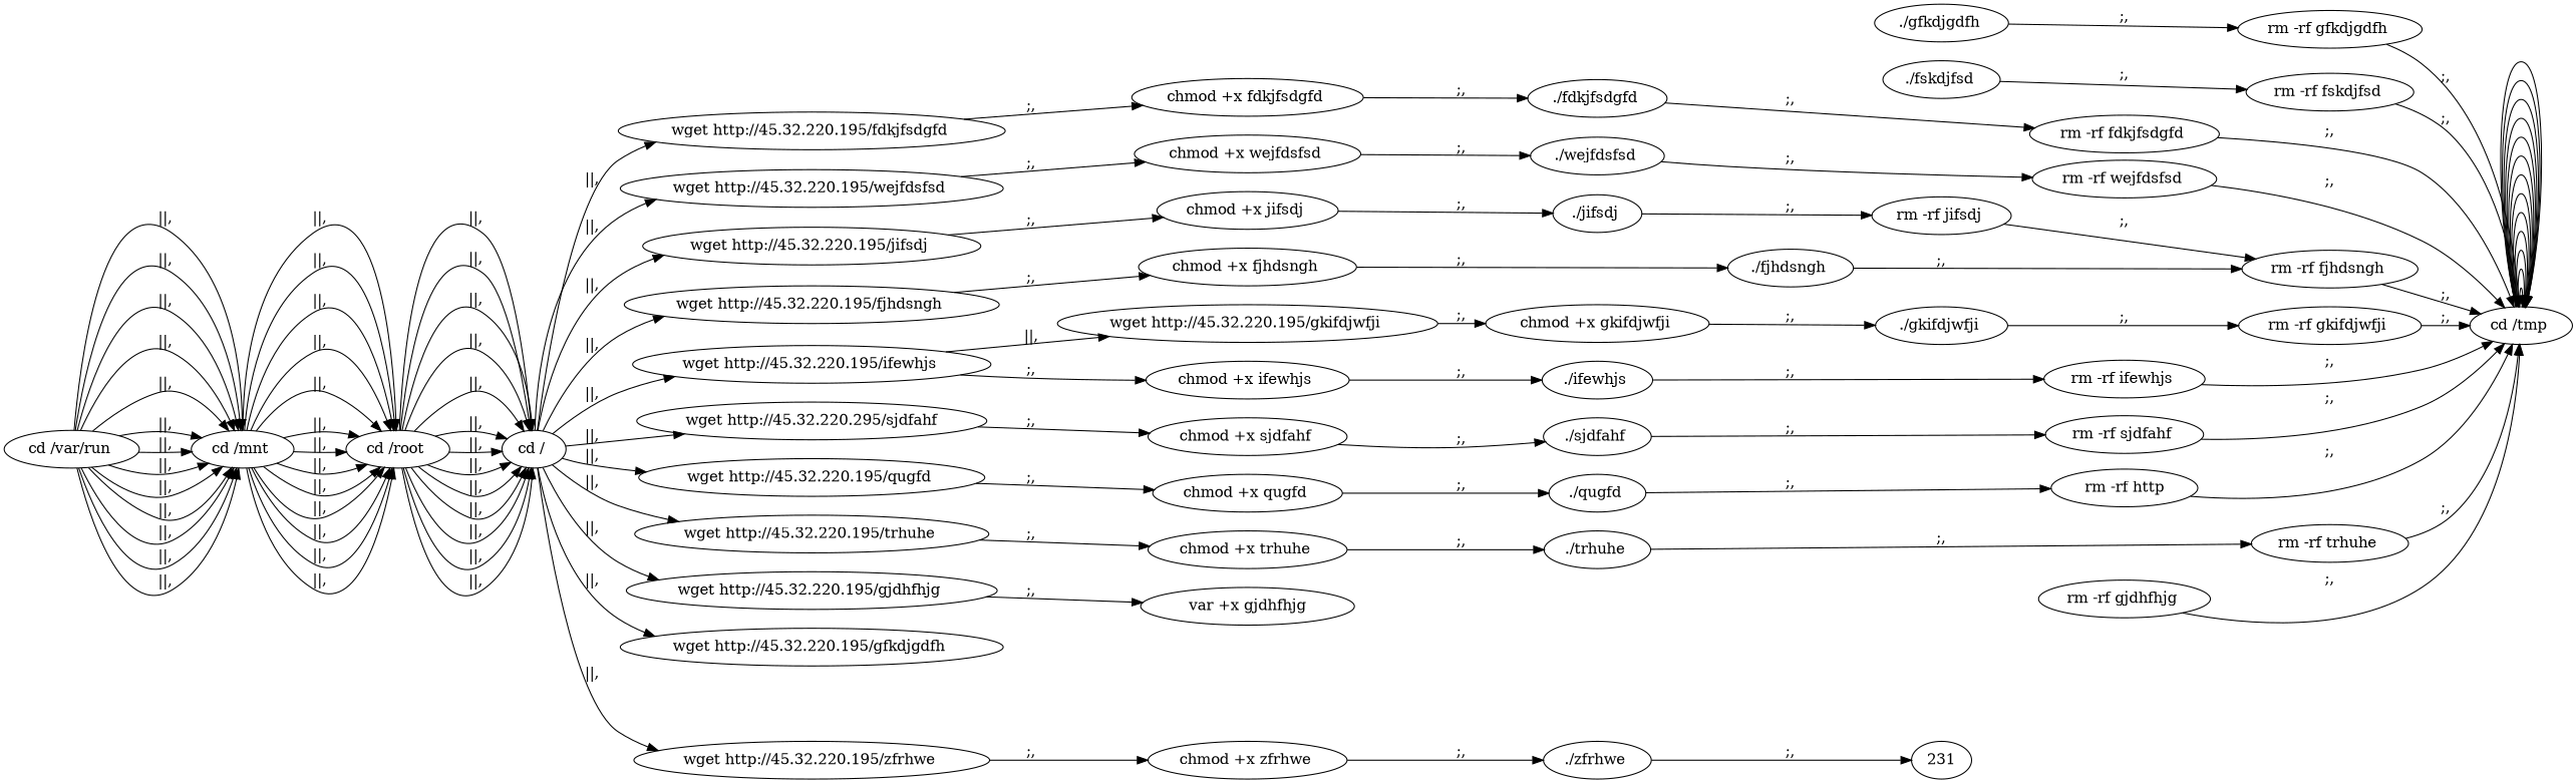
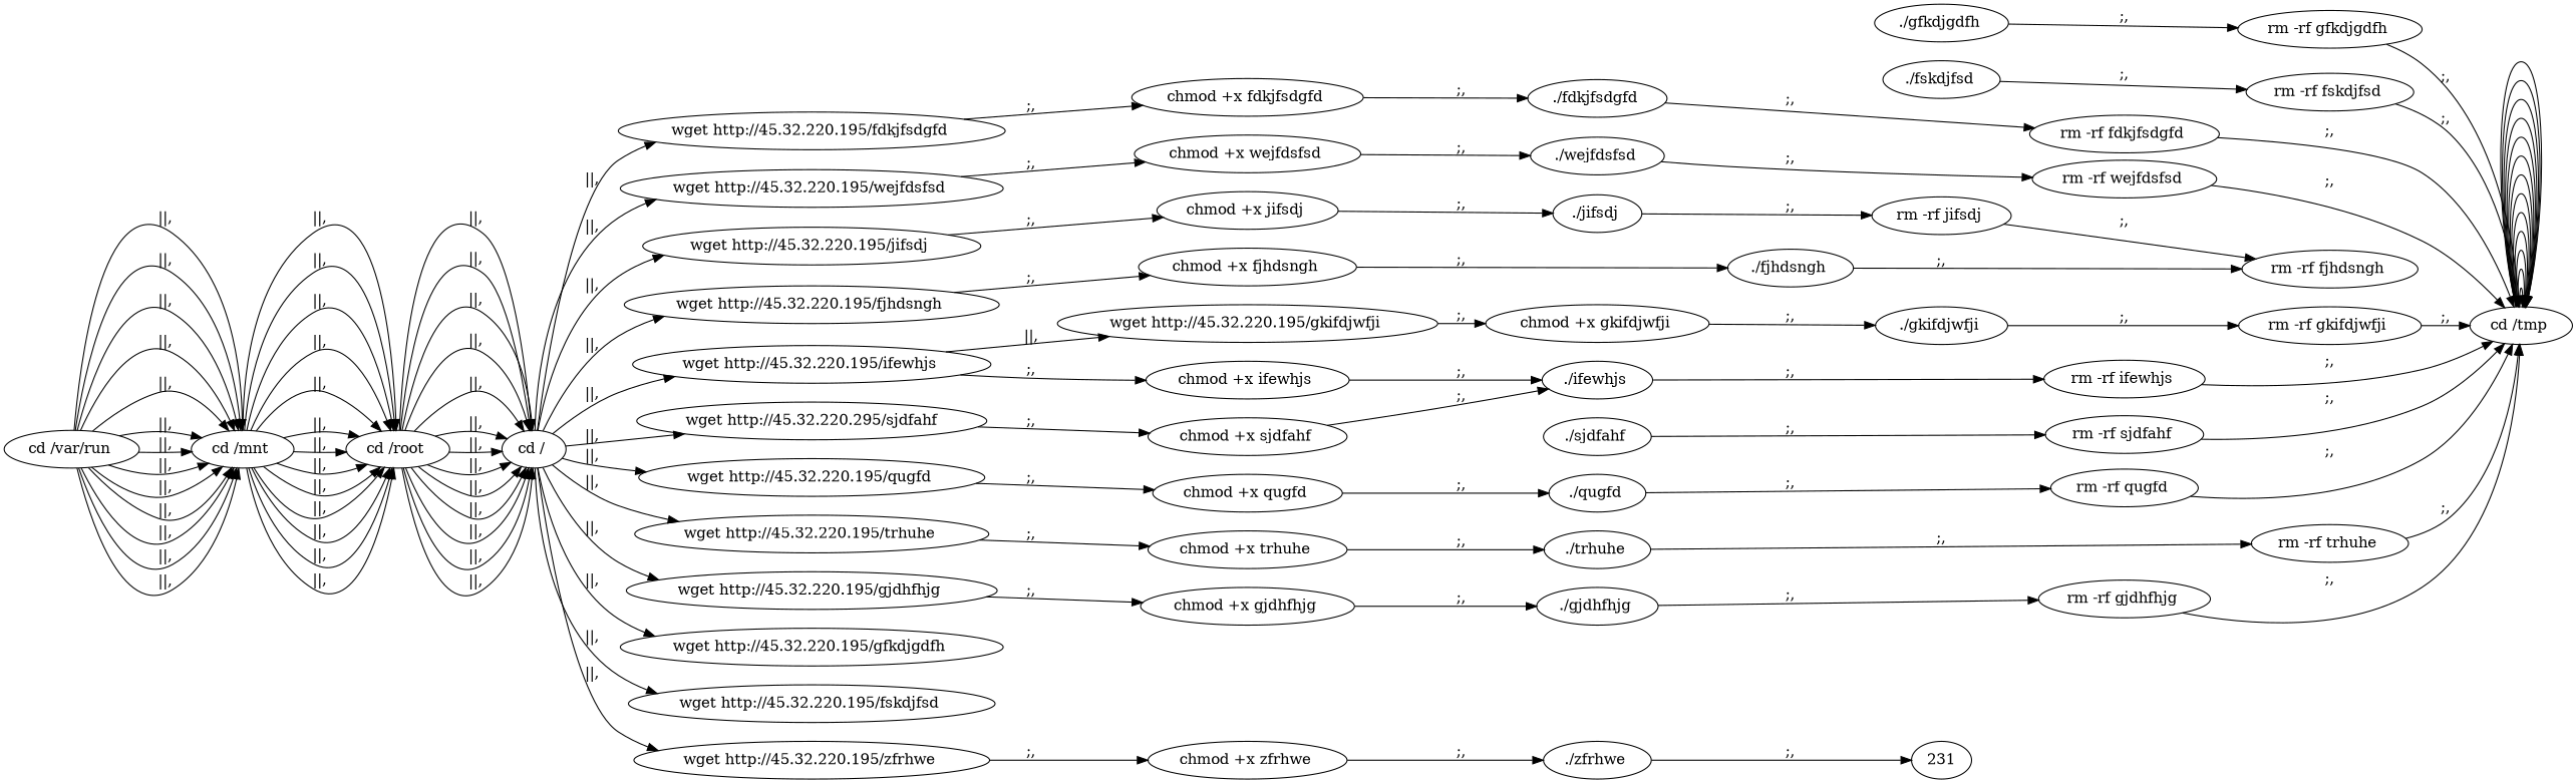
  digraph {
    rankdir=LR
    n1 [label="cd /tmp "]
    n2 [label="cd /var/run "]
    n3 [label="cd /mnt "]
    n4 [label="cd /root "]
    n5 [label="cd / "]
    n6 [label="wget http://45.32.220.195/gfkdjgdfh "]
+   n7 [label="wget http://45.32.220.195/fskdjfsd "]
    n8 [label="wget http://45.32.220.195/fdkjfsdgfd "]
    n9 [label="wget http://45.32.220.195/wejfdsfsd "]
    n10 [label="wget http://45.32.220.195/jifsdj "]
    n11 [label="wget http://45.32.220.195/ifewhjs "]
    n12 [label="wget http://45.32.220.295/sjdfahf"]
    n13 [label="wget http://45.32.220.195/fjhdsngh "]
    n14 [label="wget http://45.32.220.195/qugfd "]
    n15 [label="wget http://45.32.220.195/trhuhe "]
    n16 [label="wget http://45.32.220.195/gjdhfhjg "]
    n17 [label="wget http://45.32.220.195/zfrhwe "]
    n18 [label="chmod +x fdkjfsdgfd "]
    n19 [label="chmod +x wejfdsfsd "]
    n20 [label="chmod +x jifsdj "]
    n21 [label="wget http://45.32.220.195/gkifdjwfji "]
    n22 [label="chmod +x ifewhjs "]
    n23 [label="chmod +x sjdfahf "]
    n24 [label="chmod +x fjhdsngh "]
    n25 [label="chmod +x qugfd "]
    n26 [label="chmod +x trhuhe "]
-   n27 [label="var +x gjdhfhjg"]
+   n27 [label="chmod +x gjdhfhjg "]
    n28 [label="chmod +x gkifdjwfji "]
    n29 [label="chmod +x zfrhwe "]
    n30 [label="./gfkdjgdfh "]
    n31 [label="rm -rf gfkdjgdfh "]
    n32 [label="./fskdjfsd "]
    n33 [label="rm -rf fskdjfsd "]
    n34 [label="./fdkjfsdgfd "]
    n35 [label="rm -rf fdkjfsdgfd "]
    n36 [label="./wejfdsfsd "]
    n37 [label="rm -rf wejfdsfsd "]
    n38 [label="./jifsdj "]
    n39 [label="rm -rf jifsdj "]
    n40 [label="rm -rf fjhdsngh "]
    n41 [label="./ifewhjs "]
    n42 [label="rm -rf ifewhjs "]
    n43 [label="./sjdfahf "]
    n44 [label="rm -rf sjdfahf "]
    n45 [label="./fjhdsngh "]
    n46 [label="./qugfd "]
-   n47 [label="rm -rf http"]
+   n47 [label="rm -rf qugfd "]
    n48 [label="./trhuhe "]
    n49 [label="rm -rf trhuhe "]
+   n50 [label="./gjdhfhjg "]
    n51 [label="rm -rf gjdhfhjg "]
    n52 [label="./gkifdjwfji "]
    n53 [label="rm -rf gkifdjwfji "]
    n54 [label="./zfrhwe "]
    231
    n1 -> n1
    n1 -> n1
    n1 -> n1
    n1 -> n1
    n1 -> n1
    n1 -> n1
    n1 -> n1
    n1 -> n1
    n1 -> n1
    n1 -> n1
    n1 -> n1
    n1 -> n1
    n1 -> n1
    n2 -> n3 [label="||,"]
    n2 -> n3 [label="||,"]
    n2 -> n3 [label="||,"]
    n2 -> n3 [label="||,"]
    n2 -> n3 [label="||,"]
    n2 -> n3 [label="||,"]
    n2 -> n3 [label="||,"]
    n2 -> n3 [label="||,"]
    n2 -> n3 [label="||,"]
    n2 -> n3 [label="||,"]
    n2 -> n3 [label="||,"]
    n2 -> n3 [label="||,"]
    n2 -> n3 [label="||,"]
    n3 -> n4 [label="||,"]
    n3 -> n4 [label="||,"]
    n3 -> n4 [label="||,"]
    n3 -> n4 [label="||,"]
    n3 -> n4 [label="||,"]
    n3 -> n4 [label="||,"]
    n3 -> n4 [label="||,"]
    n3 -> n4 [label="||,"]
    n3 -> n4 [label="||,"]
    n3 -> n4 [label="||,"]
    n3 -> n4 [label="||,"]
    n3 -> n4 [label="||,"]
    n3 -> n4 [label="||,"]
    n4 -> n5 [label="||,"]
    n4 -> n5 [label="||,"]
    n4 -> n5 [label="||,"]
    n4 -> n5 [label="||,"]
    n4 -> n5 [label="||,"]
    n4 -> n5 [label="||,"]
    n4 -> n5 [label="||,"]
    n4 -> n5 [label="||,"]
    n4 -> n5 [label="||,"]
    n4 -> n5 [label="||,"]
    n4 -> n5 [label="||,"]
    n4 -> n5 [label="||,"]
    n4 -> n5 [label="||,"]
    n5 -> n6 [label="||,"]
+   n5 -> n7 [label="||,"]
    n5 -> n8 [label="||,"]
    n5 -> n9 [label="||,"]
    n5 -> n10 [label="||,"]
    n5 -> n11 [label="||,"]
    n5 -> n12 [label="||,"]
    n5 -> n13 [label="||,"]
    n5 -> n14 [label="||,"]
    n5 -> n15 [label="||,"]
    n5 -> n16 [label="||,"]
    n5 -> n17 [label="||,"]
    n8 -> n18 [label=";,"]
    n9 -> n19 [label=";,"]
    n10 -> n20 [label=";,"]
    n11 -> n21 [label="||,"]
    n11 -> n22 [label=";,"]
    n12 -> n23 [label=";,"]
    n13 -> n24 [label=";,"]
    n14 -> n25 [label=";,"]
    n15 -> n26 [label=";,"]
    n16 -> n27 [label=";,"]
    n17 -> n29 [label=";,"]
    n18 -> n34 [label=";,"]
    n19 -> n36 [label=";,"]
    n20 -> n38 [label=";,"]
    n21 -> n28 [label=";,"]
    n22 -> n41 [label=";,"]
-   n23 -> n43 [label=";,"]
+   n23 -> n41 [label=";,"]
    n24 -> n45 [label=";,"]
    n25 -> n46 [label=";,"]
    n26 -> n48 [label=";,"]
+   n27 -> n50 [label=";,"]
    n28 -> n52 [label=";,"]
    n29 -> n54 [label=";,"]
    n30 -> n31 [label=";,"]
    n31 -> n1 [label=";,"]
    n32 -> n33 [label=";,"]
    n33 -> n1 [label=";,"]
    n34 -> n35 [label=";,"]
    n35 -> n1 [label=";,"]
    n36 -> n37 [label=";,"]
    n37 -> n1 [label=";,"]
    n38 -> n39 [label=";,"]
    n39 -> n40 [label=";,"]
-   n40 -> n1 [label=";,"]
    n41 -> n42 [label=";,"]
    n42 -> n1 [label=";,"]
    n43 -> n44 [label=";,"]
    n44 -> n1 [label=";,"]
    n45 -> n40 [label=";,"]
    n46 -> n47 [label=";,"]
    n47 -> n1 [label=";,"]
    n48 -> n49 [label=";,"]
    n49 -> n1 [label=";,"]
+   n50 -> n51 [label=";,"]
    n51 -> n1 [label=";,"]
    n52 -> n53 [label=";,"]
    n53 -> n1 [label=";,"]
    n54 -> 231 [label=";,"]
  }
